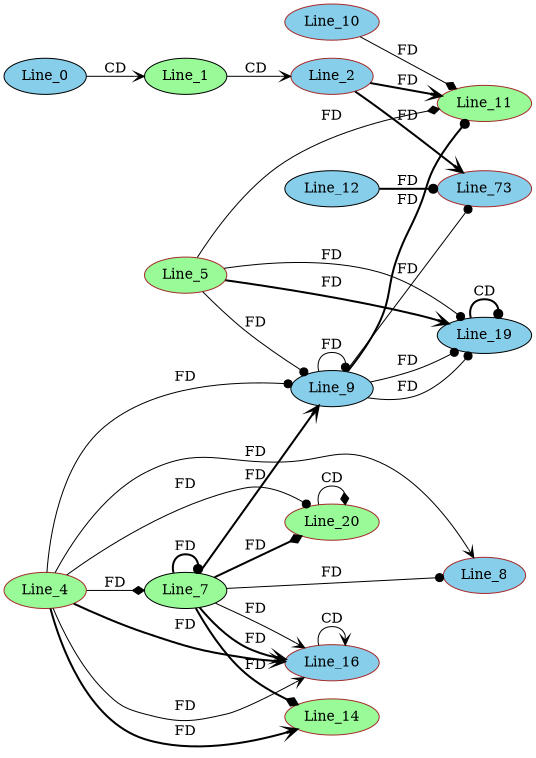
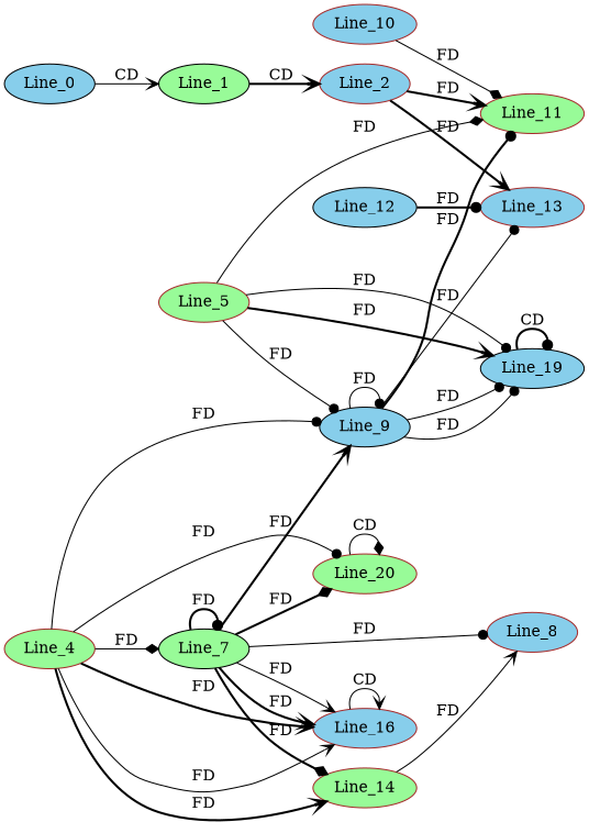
  digraph {
    rankdir=LR
    node [color=brown fillcolor=skyblue style=filled]
    edge [arrowhead=vee style=solid]
    Line_0 [color=black]
    Line_1 [color=black fillcolor=palegreen]
    Line_2
    Line_11 [fillcolor=palegreen]
-   Line_13 [label=Line_73]
+   Line_13
    Line_4 [fillcolor=palegreen]
    Line_7 [color=black fillcolor=palegreen]
    Line_8
    Line_9 [color=black]
    Line_14 [fillcolor=palegreen]
    Line_16
    Line_20 [fillcolor=palegreen]
    Line_19 [color=black]
    Line_5 [fillcolor=palegreen]
    Line_10
    Line_12 [color=black]
    Line_0 -> Line_1 [label=CD]
-   Line_1 -> Line_2 [label=CD]
+   Line_1 -> Line_2 [label=CD style=bold]
    Line_2 -> Line_11 [label=FD style=bold]
    Line_2 -> Line_13 [label=FD style=bold]
    Line_4 -> Line_7 [arrowhead=diamond label=FD]
-   Line_4 -> Line_8 [label=FD]
+   Line_14 -> Line_8 [label=FD]
    Line_4 -> Line_9 [arrowhead=dot label=FD]
    Line_4 -> Line_14 [label=FD style=bold]
    Line_4 -> Line_16 [label=FD]
    Line_4 -> Line_16 [label=FD style=bold]
    Line_4 -> Line_20 [arrowhead=dot label=FD]
    Line_7 -> Line_7 [arrowhead=dot label=FD style=bold]
    Line_7 -> Line_8 [arrowhead=dot label=FD]
    Line_7 -> Line_9 [label=FD style=bold]
    Line_7 -> Line_14 [arrowhead=diamond label=FD style=bold]
    Line_7 -> Line_16 [label=FD]
    Line_7 -> Line_16 [label=FD style=bold]
    Line_7 -> Line_20 [arrowhead=diamond label=FD style=bold]
    Line_9 -> Line_11 [arrowhead=dot label=FD style=bold]
    Line_9 -> Line_13 [arrowhead=dot label=FD]
    Line_9 -> Line_9 [arrowhead=dot label=FD]
    Line_9 -> Line_19 [arrowhead=dot label=FD]
    Line_9 -> Line_19 [arrowhead=dot label=FD]
    Line_16 -> Line_16 [label=CD]
    Line_20 -> Line_20 [arrowhead=diamond label=CD]
    Line_19 -> Line_19 [arrowhead=dot label=CD style=bold]
    Line_5 -> Line_11 [arrowhead=diamond label=FD]
    Line_5 -> Line_9 [arrowhead=dot label=FD]
    Line_5 -> Line_19 [label=FD style=bold]
    Line_5 -> Line_19 [arrowhead=dot label=FD]
    Line_10 -> Line_11 [arrowhead=diamond label=FD]
    Line_12 -> Line_13 [arrowhead=dot label=FD style=bold]
  }
